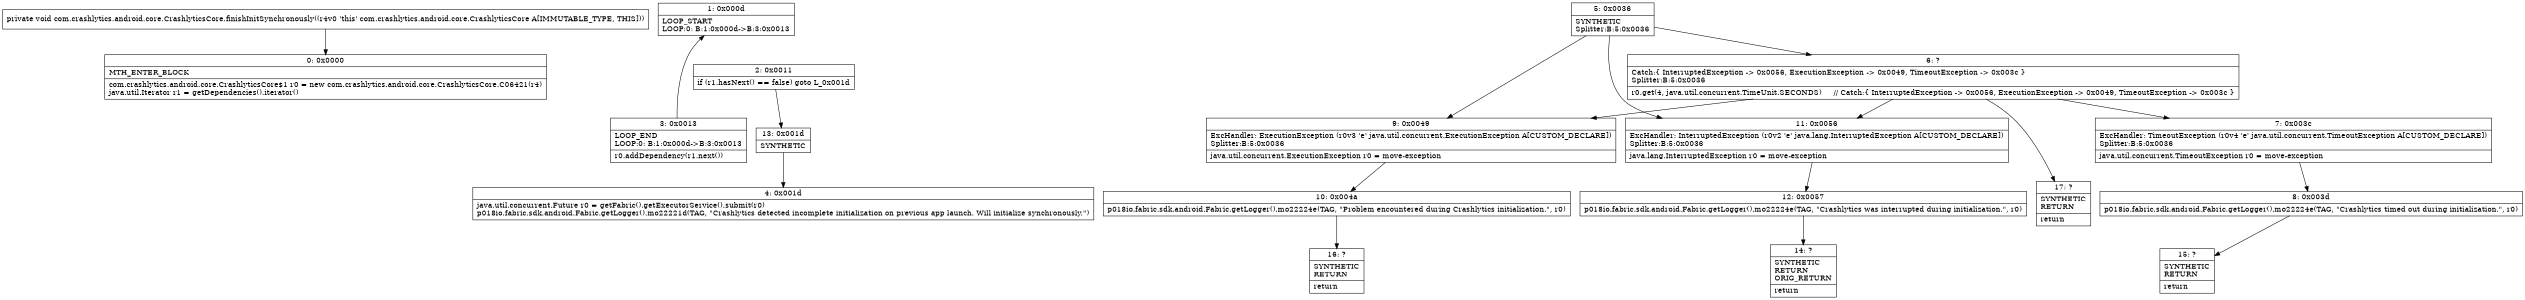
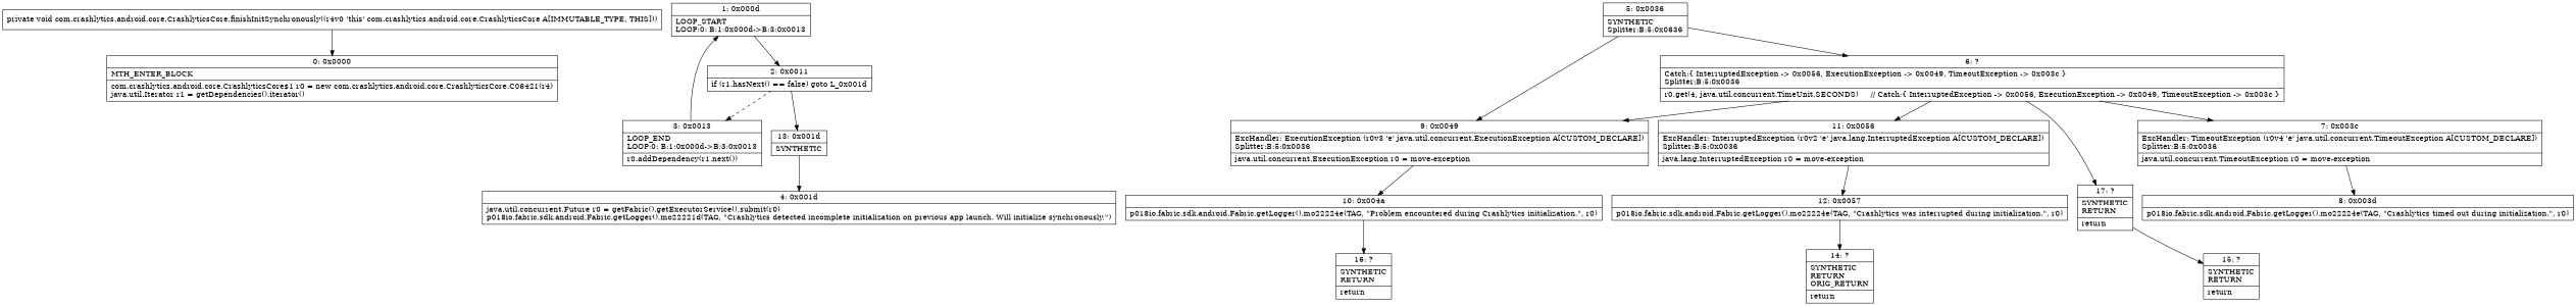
  digraph {
    node [shape=record]
    n1 [label="{0\:\ 0x0000|MTH_ENTER_BLOCK\l|com.crashlytics.android.core.CrashlyticsCore$1 r0 = new com.crashlytics.android.core.CrashlyticsCore.C06421(r4)\ljava.util.Iterator r1 = getDependencies().iterator()\l}"]
    n2 [label="{1\:\ 0x000d|LOOP_START\lLOOP:0: B:1:0x000d\-\>B:3:0x0013\l}"]
    n3 [label="{2\:\ 0x0011|if (r1.hasNext() == false) goto L_0x001d\l}"]
    n4 [label="{3\:\ 0x0013|LOOP_END\lLOOP:0: B:1:0x000d\-\>B:3:0x0013\l|r0.addDependency(r1.next())\l}"]
    n5 [label="{13\:\ 0x001d|SYNTHETIC\l}"]
    n6 [label="{4\:\ 0x001d|java.util.concurrent.Future r0 = getFabric().getExecutorService().submit(r0)\lp018io.fabric.sdk.android.Fabric.getLogger().mo22221d(TAG, \"Crashlytics detected incomplete initialization on previous app launch. Will initialize synchronously.\")\l}"]
-   n7 [label="{5\:\ 0x0036|SYNTHETIC\lSplitter:B:5:0x0036\l}"]
+   n7 [label="{5\:\ 0x0036|SYNTHETIC\lSplitter:B:5:0x0636\l}"]
    n8 [label="{6\:\ ?|Catch:\{ InterruptedException \-\> 0x0056, ExecutionException \-\> 0x0049, TimeoutException \-\> 0x003c \}\lSplitter:B:5:0x0036\l|r0.get(4, java.util.concurrent.TimeUnit.SECONDS)     \/\/ Catch:\{ InterruptedException \-\> 0x0056, ExecutionException \-\> 0x0049, TimeoutException \-\> 0x003c \}\l}"]
    n9 [label="{9\:\ 0x0049|ExcHandler: ExecutionException (r0v3 'e' java.util.concurrent.ExecutionException A[CUSTOM_DECLARE])\lSplitter:B:5:0x0036\l|java.util.concurrent.ExecutionException r0 = move\-exception\l}"]
    n10 [label="{11\:\ 0x0056|ExcHandler: InterruptedException (r0v2 'e' java.lang.InterruptedException A[CUSTOM_DECLARE])\lSplitter:B:5:0x0036\l|java.lang.InterruptedException r0 = move\-exception\l}"]
    n11 [label="{7\:\ 0x003c|ExcHandler: TimeoutException (r0v4 'e' java.util.concurrent.TimeoutException A[CUSTOM_DECLARE])\lSplitter:B:5:0x0036\l|java.util.concurrent.TimeoutException r0 = move\-exception\l}"]
    n12 [label="{17\:\ ?|SYNTHETIC\lRETURN\l|return\l}"]
    n13 [label="{8\:\ 0x003d|p018io.fabric.sdk.android.Fabric.getLogger().mo22224e(TAG, \"Crashlytics timed out during initialization.\", r0)\l}"]
    n14 [label="{10\:\ 0x004a|p018io.fabric.sdk.android.Fabric.getLogger().mo22224e(TAG, \"Problem encountered during Crashlytics initialization.\", r0)\l}"]
    n15 [label="{12\:\ 0x0057|p018io.fabric.sdk.android.Fabric.getLogger().mo22224e(TAG, \"Crashlytics was interrupted during initialization.\", r0)\l}"]
    n16 [label="{15\:\ ?|SYNTHETIC\lRETURN\l|return\l}"]
    n17 [label="{16\:\ ?|SYNTHETIC\lRETURN\l|return\l}"]
    n18 [label="{14\:\ ?|SYNTHETIC\lRETURN\lORIG_RETURN\l|return\l}"]
    n19 [label="{private void com.crashlytics.android.core.CrashlyticsCore.finishInitSynchronously((r4v0 'this' com.crashlytics.android.core.CrashlyticsCore A[IMMUTABLE_TYPE, THIS])) }"]
+   n2 -> n3
+   n3 -> n4 [style=dashed]
    n3 -> n5
    n4 -> n2
    n5 -> n6
    n7 -> n8
    n7 -> n9
-   n7 -> n10
    n8 -> n9
    n8 -> n10
    n8 -> n11
    n8 -> n12
    n9 -> n14
    n10 -> n15
    n11 -> n13
-   n13 -> n16
+   n12 -> n16
    n14 -> n17
    n15 -> n18
    n19 -> n1
  }
